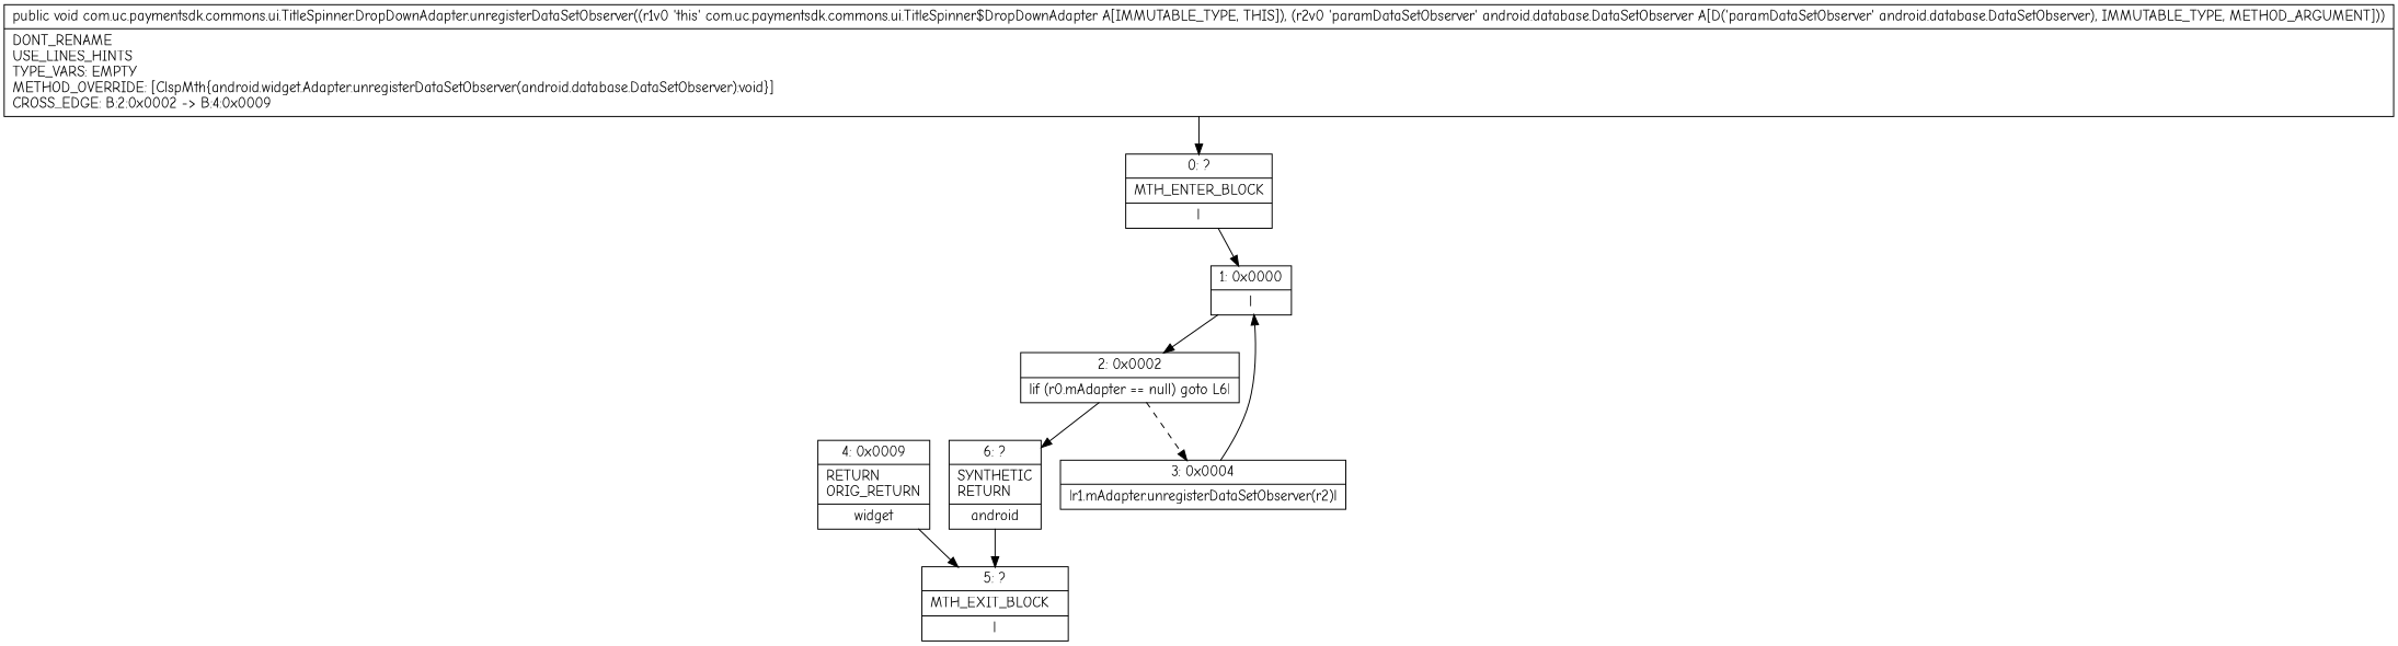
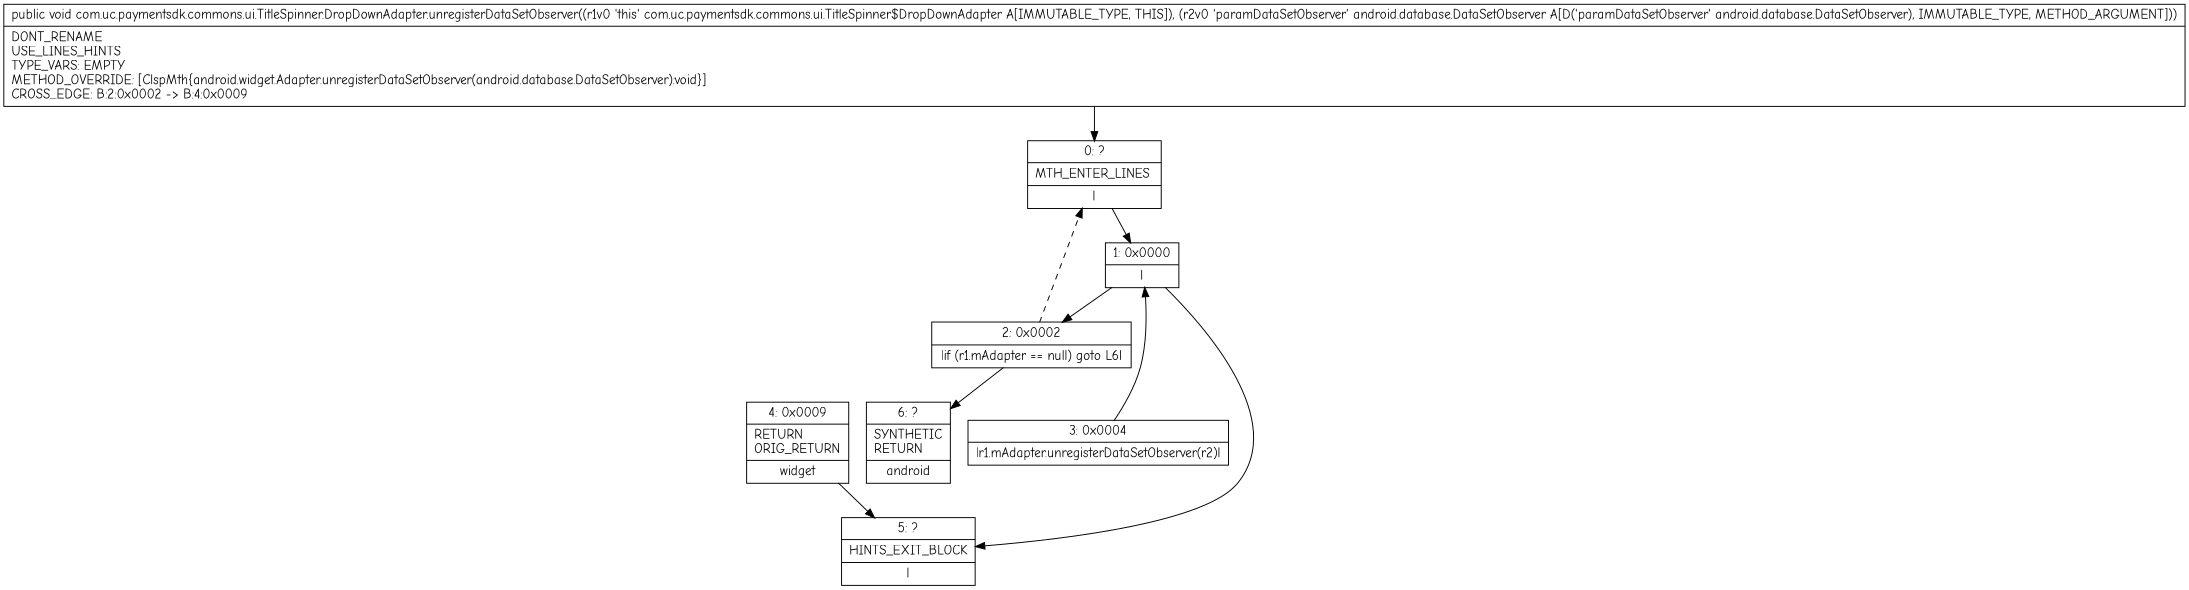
  digraph {
    fontname="Comic Neue"
    node [fontname="Comic Neue" shape=record]
    edge [fontname="Comic Neue"]
-   n1 [label="{0\:\ ?|MTH_ENTER_BLOCK\l|l}"]
+   n1 [label="{0\:\ ?|MTH_ENTER_LINES\l|l}"]
    n2 [label="{1\:\ 0x0000|l}"]
-   n3 [label="{2\:\ 0x0002|lif (r0.mAdapter == null) goto L6l}"]
+   n3 [label="{2\:\ 0x0002|lif (r1.mAdapter == null) goto L6l}"]
    n4 [label="{3\:\ 0x0004|lr1.mAdapter.unregisterDataSetObserver(r2)l}"]
    n5 [label="{6\:\ ?|SYNTHETIC\lRETURN\l|android}"]
-   n6 [label="{5\:\ ?|MTH_EXIT_BLOCK\l|l}"]
+   n6 [label="{5\:\ ?|HINTS_EXIT_BLOCK\l|l}"]
    n7 [label="{4\:\ 0x0009|RETURN\lORIG_RETURN\l|widget}"]
    n8 [label="{public void com.uc.paymentsdk.commons.ui.TitleSpinner.DropDownAdapter.unregisterDataSetObserver((r1v0 'this' com.uc.paymentsdk.commons.ui.TitleSpinner$DropDownAdapter A[IMMUTABLE_TYPE, THIS]), (r2v0 'paramDataSetObserver' android.database.DataSetObserver A[D('paramDataSetObserver' android.database.DataSetObserver), IMMUTABLE_TYPE, METHOD_ARGUMENT]))  | DONT_RENAME\lUSE_LINES_HINTS\lTYPE_VARS: EMPTY\lMETHOD_OVERRIDE: [ClspMth\{android.widget.Adapter.unregisterDataSetObserver(android.database.DataSetObserver):void\}]\lCROSS_EDGE: B:2:0x0002 \-\> B:4:0x0009\l}"]
    n1 -> n2
    n2 -> n3
-   n3 -> n4 [style=dashed]
+   n3 -> n1 [style=dashed]
    n3 -> n5
    n4 -> n2
-   n5 -> n6
+   n2 -> n6
    n7 -> n6
    n8 -> n1
  }
